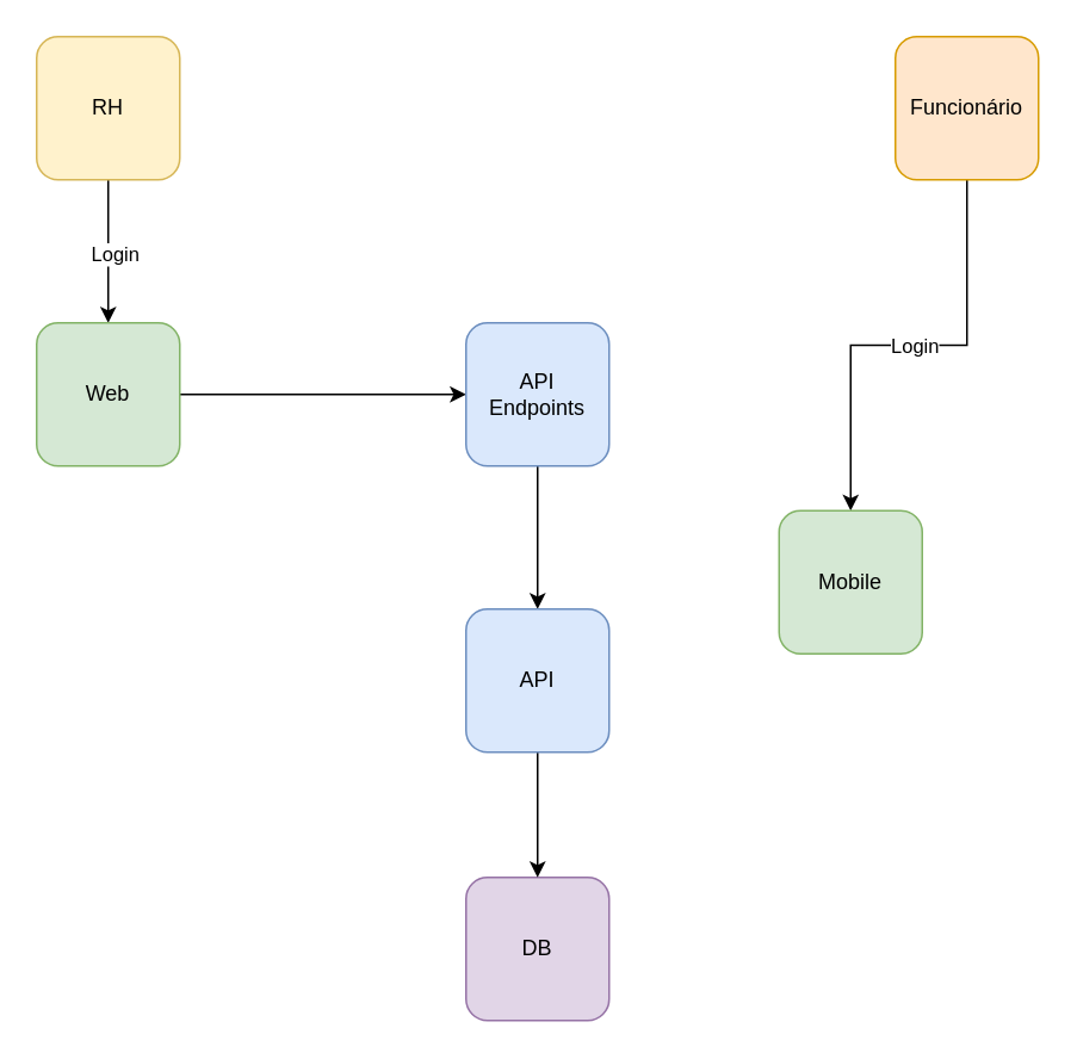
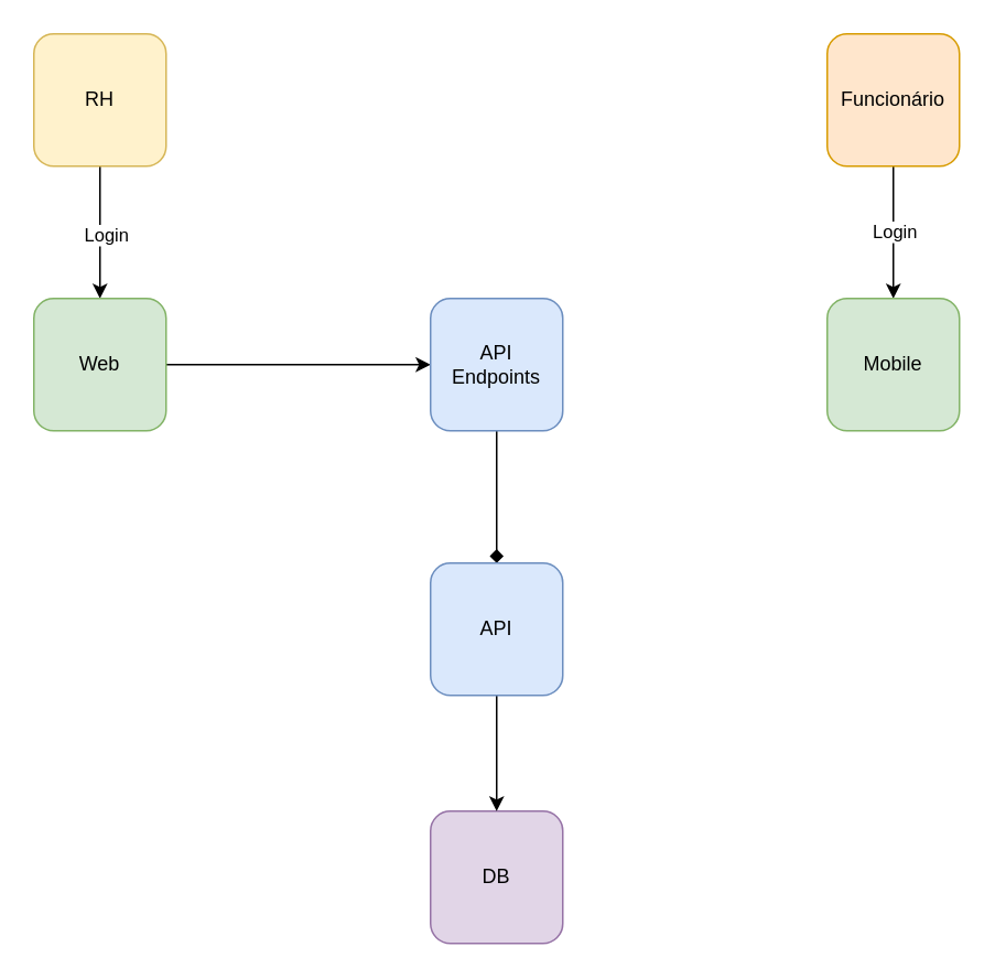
  <mxCell id="0" />
  <mxCell id="1" parent="0" />
  <mxCell id="2" style="edgeStyle=orthogonalEdgeStyle;rounded=0;orthogonalLoop=1;jettySize=auto;html=1;entryX=0.5;entryY=0;entryDx=0;entryDy=0;" edge="1" parent="1" source="4" target="9"><mxGeometry relative="1" as="geometry" /></mxCell>
  <mxCell id="3" value="Login" style="edgeLabel;html=1;align=center;verticalAlign=middle;resizable=0;points=[];" vertex="1" connectable="0" parent="2"><mxGeometry x="0.025" y="3" relative="1" as="geometry"><mxPoint as="offset" /></mxGeometry></mxCell>
  <mxCell id="4" value="RH" style="rounded=1;whiteSpace=wrap;html=1;fillColor=#fff2cc;strokeColor=#d6b656;" vertex="1" parent="1"><mxGeometry x="20" y="20" width="80" height="80" as="geometry" /></mxCell>
  <mxCell id="5" style="edgeStyle=orthogonalEdgeStyle;rounded=0;orthogonalLoop=1;jettySize=auto;html=1;entryX=0.5;entryY=0;entryDx=0;entryDy=0;" edge="1" parent="1" source="7" target="10"><mxGeometry relative="1" as="geometry" /></mxCell>
  <mxCell id="6" value="Login" style="edgeLabel;html=1;align=center;verticalAlign=middle;resizable=0;points=[];" vertex="1" connectable="0" parent="5"><mxGeometry x="-0.022" relative="1" as="geometry"><mxPoint as="offset" /></mxGeometry></mxCell>
  <mxCell id="7" value="Funcionário" style="rounded=1;whiteSpace=wrap;html=1;fillColor=#ffe6cc;strokeColor=#d79b00;" vertex="1" parent="1"><mxGeometry x="500" y="20" width="80" height="80" as="geometry" /></mxCell>
  <mxCell id="8" style="edgeStyle=orthogonalEdgeStyle;rounded=0;orthogonalLoop=1;jettySize=auto;html=1;" edge="1" parent="1" source="9" target="12"><mxGeometry relative="1" as="geometry" /></mxCell>
  <mxCell id="9" value="Web" style="rounded=1;whiteSpace=wrap;html=1;fillColor=#d5e8d4;strokeColor=#82b366;" vertex="1" parent="1"><mxGeometry x="20" y="180" width="80" height="80" as="geometry" /></mxCell>
- <mxCell id="10" value="Mobile" style="rounded=1;whiteSpace=wrap;html=1;fillColor=#d5e8d4;strokeColor=#82b366;" vertex="1" parent="1"><mxGeometry x="435" y="285" width="80" height="80" as="geometry" /></mxCell>
- <mxCell id="11" style="edgeStyle=orthogonalEdgeStyle;rounded=0;orthogonalLoop=1;jettySize=auto;html=1;entryX=0.5;entryY=0;entryDx=0;entryDy=0;" edge="1" parent="1" source="12" target="15"><mxGeometry relative="1" as="geometry" /></mxCell>
+ <mxCell id="10" value="Mobile" style="rounded=1;whiteSpace=wrap;html=1;fillColor=#d5e8d4;strokeColor=#82b366;" vertex="1" parent="1"><mxGeometry x="500" y="180" width="80" height="80" as="geometry" /></mxCell>
+ <mxCell id="11" style="edgeStyle=orthogonalEdgeStyle;rounded=0;orthogonalLoop=1;jettySize=auto;html=1;entryX=0.5;entryY=0;entryDx=0;entryDy=0;endArrow=diamond;" edge="1" parent="1" source="12" target="15"><mxGeometry relative="1" as="geometry" /></mxCell>
  <mxCell id="12" value="API&lt;div&gt;Endpoints&lt;/div&gt;" style="rounded=1;whiteSpace=wrap;html=1;fillColor=#dae8fc;strokeColor=#6c8ebf;" vertex="1" parent="1"><mxGeometry x="260" y="180" width="80" height="80" as="geometry" /></mxCell>
  <mxCell id="13" value="DB" style="rounded=1;whiteSpace=wrap;html=1;fillColor=#e1d5e7;strokeColor=#9673a6;" vertex="1" parent="1"><mxGeometry x="260" y="490" width="80" height="80" as="geometry" /></mxCell>
  <mxCell id="14" style="edgeStyle=orthogonalEdgeStyle;rounded=0;orthogonalLoop=1;jettySize=auto;html=1;entryX=0.5;entryY=0;entryDx=0;entryDy=0;" edge="1" parent="1" source="15" target="13"><mxGeometry relative="1" as="geometry" /></mxCell>
  <mxCell id="15" value="API" style="rounded=1;whiteSpace=wrap;html=1;fillColor=#dae8fc;strokeColor=#6c8ebf;" vertex="1" parent="1"><mxGeometry x="260" y="340" width="80" height="80" as="geometry" /></mxCell>
